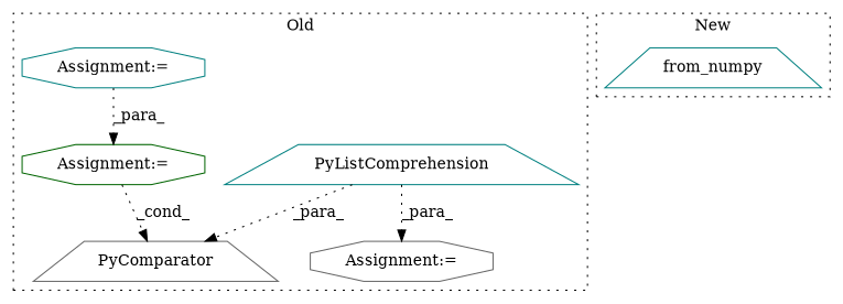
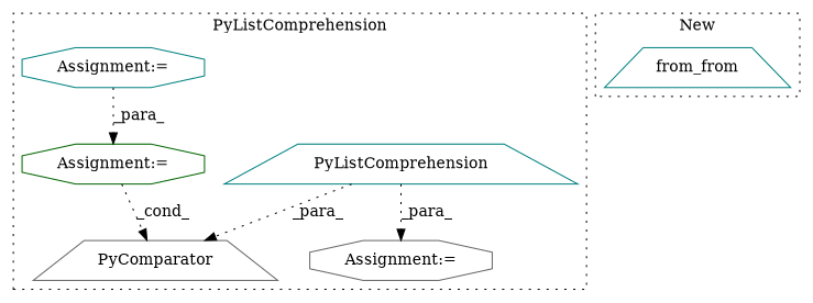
  digraph {
    node [a=7 color=teal l=1 shape=trapezium]
    edge [style=dotted]
    n1 [a=109 l=147 label=PyListComprehension s=353]
    n2 [a=113 color=gray40 l=44 label=PyComparator s=448]
    n3 [color=gray40 l=12 label="Assignment:=" s=341 shape=octagon]
    n4 [color=darkgreen label="Assignment:=" s=310 shape=octagon]
    n5 [label="Assignment:=" s=297 shape=octagon]
-   n6 [a=32 l="11,1" label=from_numpy s="290,314"]
+   n6 [a=32 l="11,1" label=from_from s="290,314"]
    subgraph cluster_1 {
-     label=Old
+     label=PyListComprehension
      style=dotted
      n1
      n2
      n3
      n4
      n5
    }
    subgraph cluster_2 {
      label=New
      style=dotted
      n6
    }
    n1 -> n2 [label=_para_]
    n1 -> n3 [label=_para_]
    n4 -> n2 [label=_cond_]
    n5 -> n4 [label=_para_]
  }
